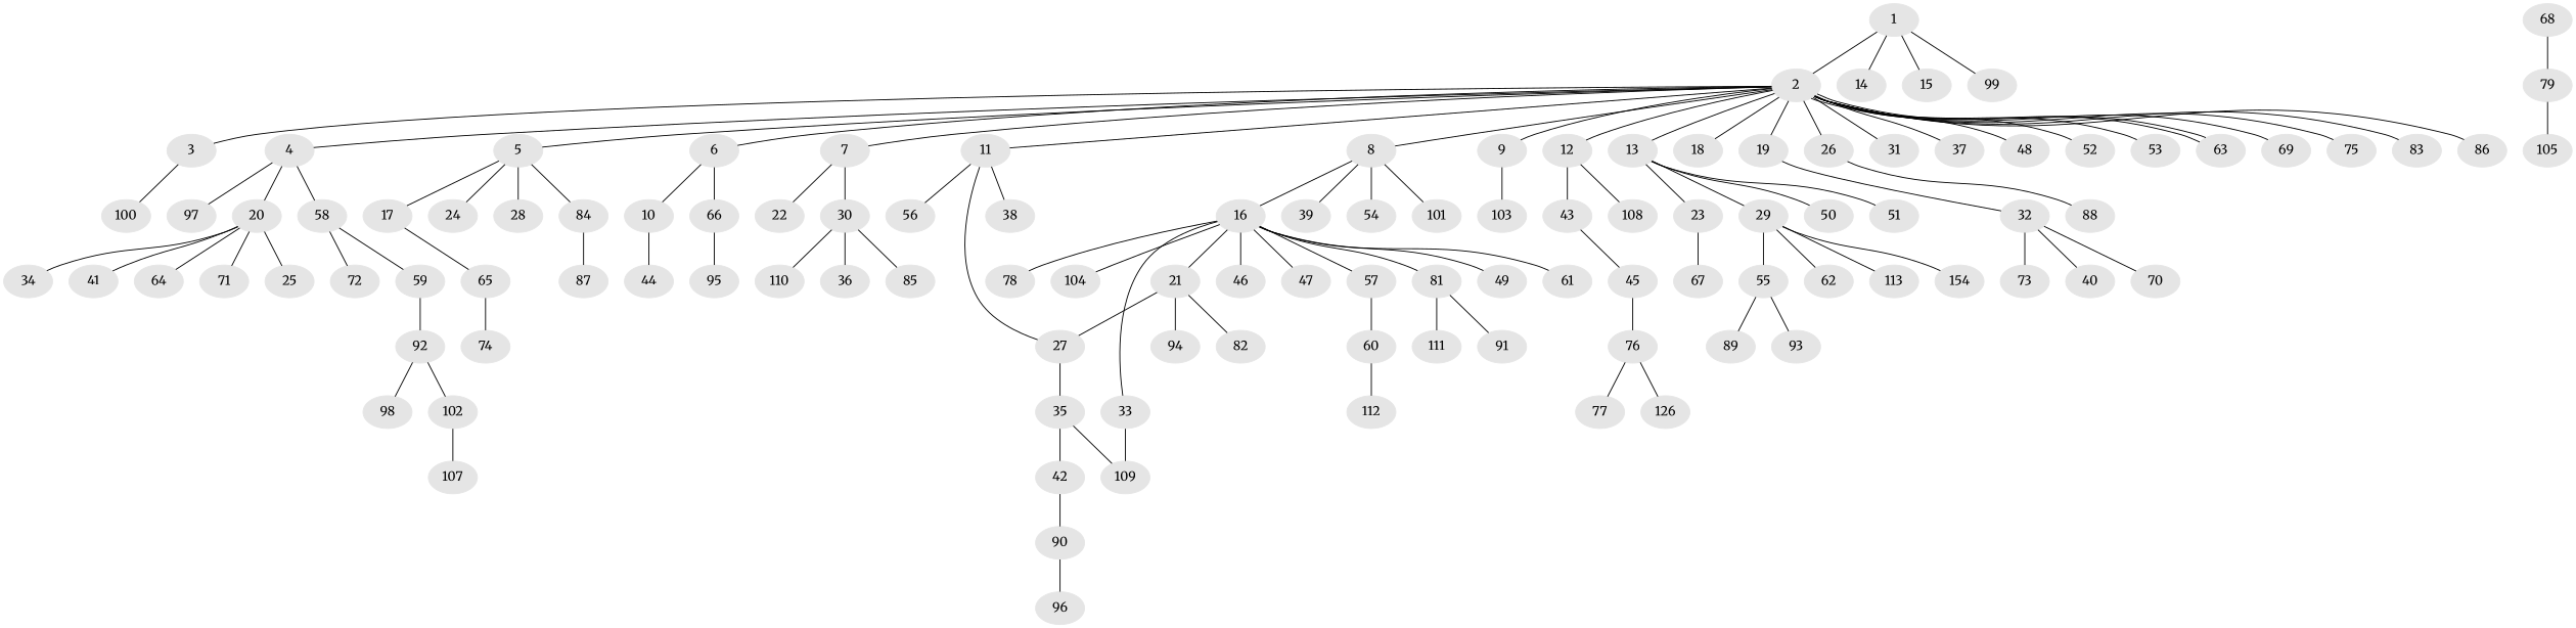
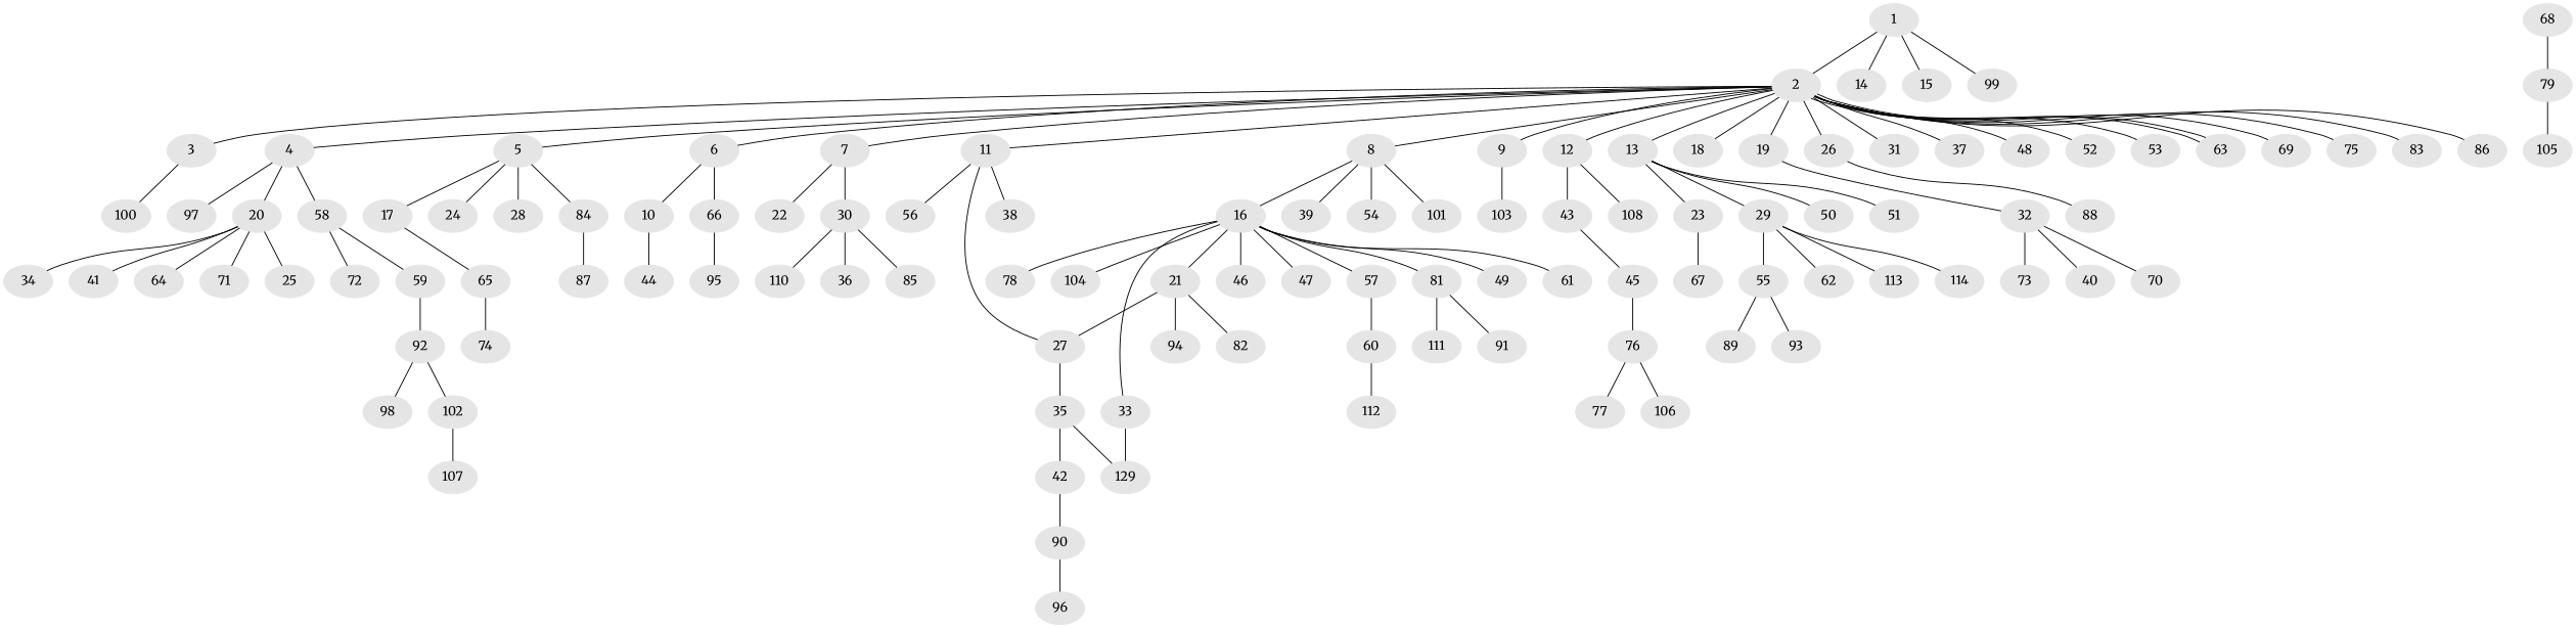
  graph {
    fontname=Merriweather
    node [color=gray90 fontname=Merriweather style=filled]
    edge [fontname=Merriweather]
    1
    2
    14
    15
    99
    3
    4
    5
    6
    7
    8
    9
    11
    12
    13
    18
    19
    26
    31
    37
    48
    52
    53
    63
    69
    75
    83
    86
    100
    20
    58
    97
    17
    24
    28
    84
    10
    66
    22
    30
    16
    39
    54
    101
    103
    27
    38
    56
    43
    108
    23
    29
    50
    51
    32
    88
    25
    34
    41
    64
    71
    59
    72
    65
    87
    44
    95
    36
    85
    110
    21
    33
    46
    47
    49
    57
    61
    78
    81
    104
    35
    45
    67
    55
    62
    113
-   114 [label=154]
+   114
    68
    79
    82
    94
-   109
+   109 [label=129]
    60
    91
    111
    74
    40
    70
    73
    42
    89
    93
    90
    96
    76
    77
-   106 [label=126]
+   106
    112
    92
    98
    102
    105
    107
    1 -- 2
    1 -- 14
    1 -- 15
    1 -- 99
    2 -- 3
    2 -- 4
    2 -- 5
    2 -- 6
    2 -- 7
    2 -- 8
    2 -- 9
    2 -- 11
    2 -- 12
    2 -- 13
    2 -- 18
    2 -- 19
    2 -- 26
    2 -- 31
    2 -- 37
    2 -- 48
    2 -- 52
    2 -- 53
    2 -- 63
    2 -- 63
    2 -- 69
    2 -- 75
    2 -- 83
    2 -- 86
    3 -- 100
    4 -- 20
    4 -- 58
    4 -- 97
    5 -- 17
    5 -- 24
    5 -- 28
    5 -- 84
    6 -- 10
    6 -- 66
    7 -- 22
    7 -- 30
    8 -- 16
    8 -- 39
    8 -- 54
    8 -- 101
    9 -- 103
    11 -- 27
    11 -- 38
    11 -- 56
    12 -- 43
    12 -- 108
    13 -- 23
    13 -- 29
    13 -- 50
    13 -- 51
    19 -- 32
    26 -- 88
    20 -- 25
    20 -- 34
    20 -- 41
    20 -- 64
    20 -- 71
    58 -- 59
    58 -- 72
    17 -- 65
    84 -- 87
    10 -- 44
    66 -- 95
    30 -- 36
    30 -- 85
    30 -- 110
    16 -- 21
    16 -- 33
    16 -- 46
    16 -- 47
    16 -- 49
    16 -- 57
    16 -- 61
    16 -- 78
    16 -- 81
    16 -- 104
    27 -- 35
    43 -- 45
    23 -- 67
    29 -- 55
    29 -- 62
    29 -- 113
    29 -- 114
    32 -- 40
    32 -- 70
    32 -- 73
    59 -- 92
    65 -- 74
    21 -- 27
    21 -- 82
    21 -- 94
    33 -- 109
    57 -- 60
    81 -- 91
    81 -- 111
    35 -- 109
    35 -- 42
    45 -- 76
    55 -- 89
    55 -- 93
    68 -- 79
    79 -- 105
    60 -- 112
    42 -- 90
    90 -- 96
    76 -- 77
    76 -- 106
    92 -- 98
    92 -- 102
    102 -- 107
  }
